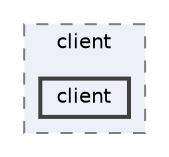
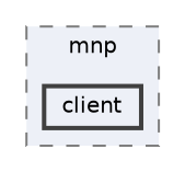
  digraph {
    compound=true
    n1 [color=grey25 fillcolor="#edf0f7" fontname=Helvetica fontsize=10 height=0.2 label=client shape=box style="filled,bold" width=0.4]
    subgraph cluster_1 {
      bgcolor="#edf0f7"
      fontname=Helvetica
      fontsize=10
-     label=client
+     label=mnp
      pencolor=grey50
      style="filled,dashed"
      n1
    }
  }
